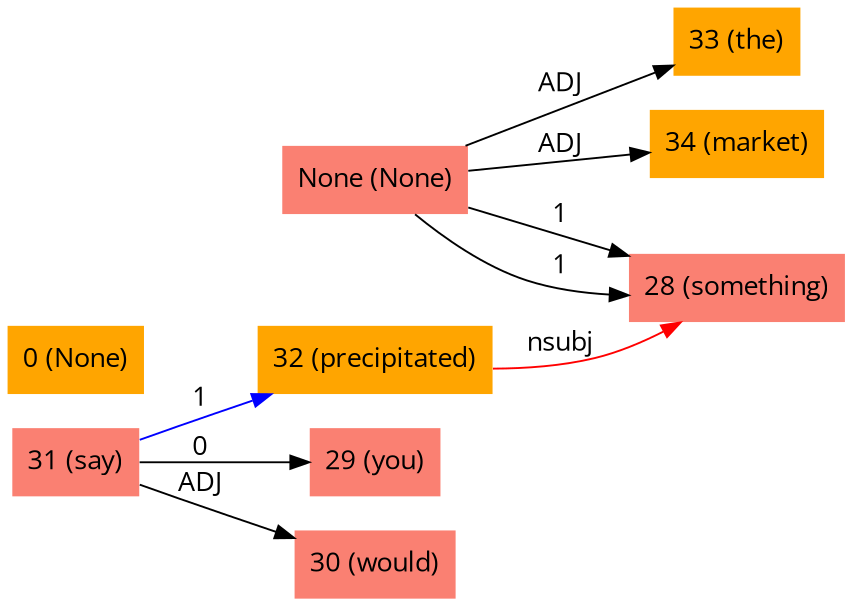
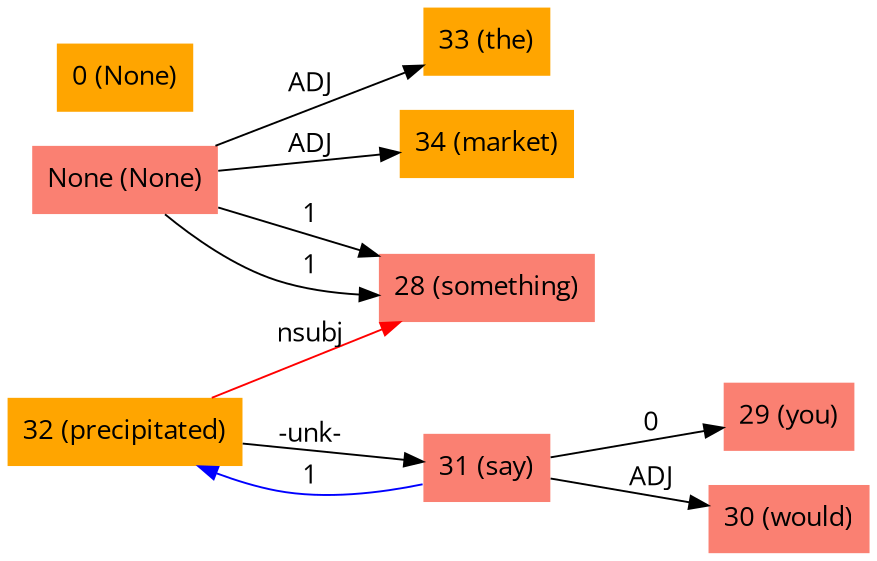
  digraph {
    fontname="Open Sans"
    rankdir=LR
    node [fillcolor=salmon fontname="Open Sans" shape=plaintext style=filled]
    edge [dir=forward fontname="Open Sans"]
    n1 [label="None (None)"]
    n2 [fillcolor=orange label="33 (the)"]
    n3 [fillcolor=orange label="34 (market)"]
    n4 [label="28 (something)"]
    n5 [fillcolor=orange label="32 (precipitated)"]
    n6 [label="31 (say)"]
    n7 [fillcolor=orange label="0 (None)"]
    n8 [label="29 (you)"]
    n9 [label="30 (would)"]
    n1 -> n2 [label=ADJ]
    n1 -> n3 [label=ADJ]
    n1 -> n4 [label=1]
    n1 -> n4 [label=1]
    n5 -> n4 [color=red label=nsubj]
+   n5 -> n6 [label="-unk-"]
    n6 -> n5 [color=blue label=1]
    n6 -> n8 [label=0]
    n6 -> n9 [label=ADJ]
  }
